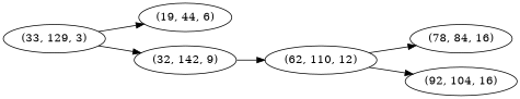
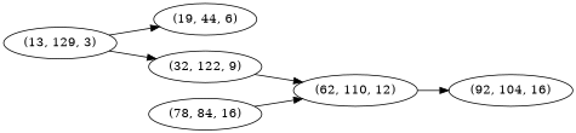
  digraph {
    rankdir=LR
    n1 [label="(19, 44, 6)"]
-   "(13, 129, 3)" [label="(33, 129, 3)"]
-   "(32, 122, 9)" [label="(32, 142, 9)"]
+   "(13, 129, 3)"
+   "(32, 122, 9)"
    n4 [label="(62, 110, 12)"]
    "(78, 84, 16)"
    "(92, 104, 16)"
    "(13, 129, 3)" -> n1
    "(13, 129, 3)" -> "(32, 122, 9)"
    "(32, 122, 9)" -> n4
-   n4 -> "(78, 84, 16)"
+   "(78, 84, 16)" -> n4
    n4 -> "(92, 104, 16)"
  }
